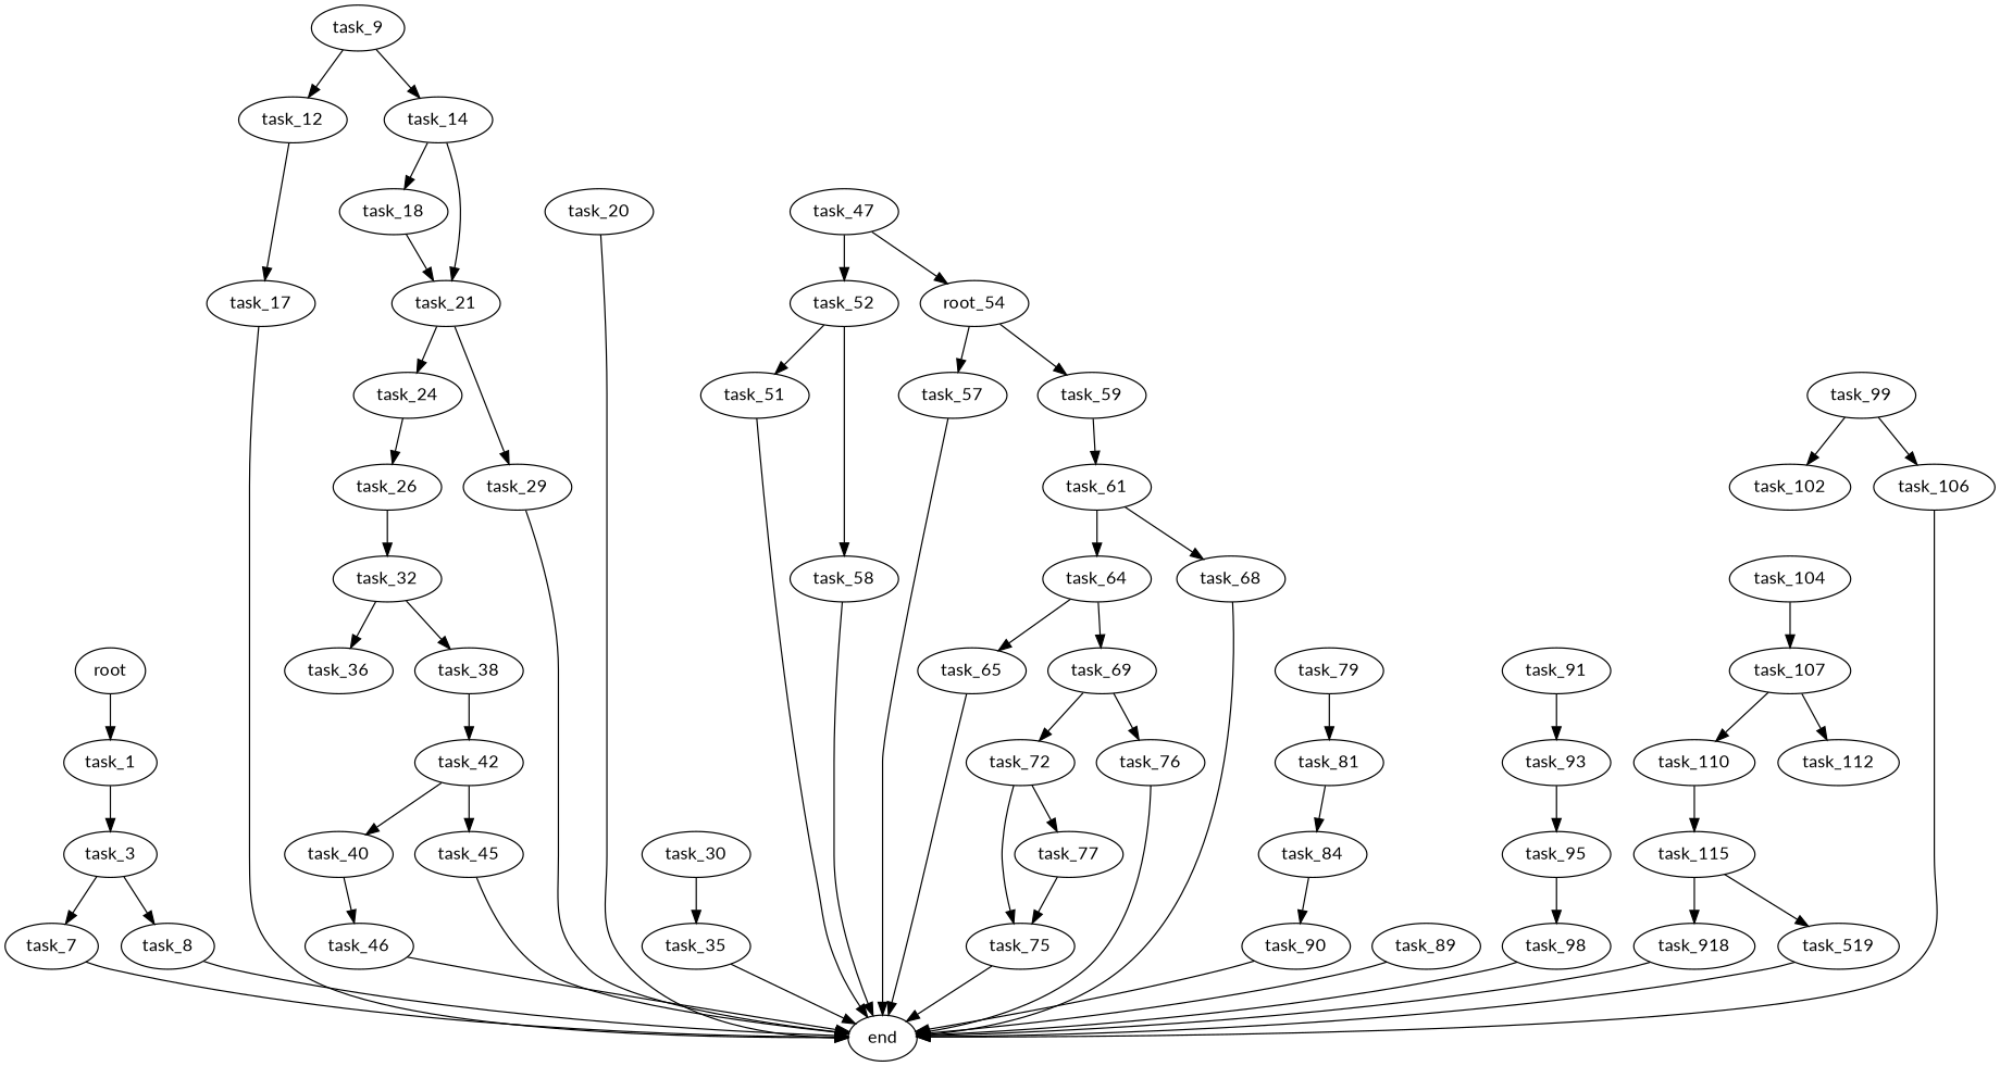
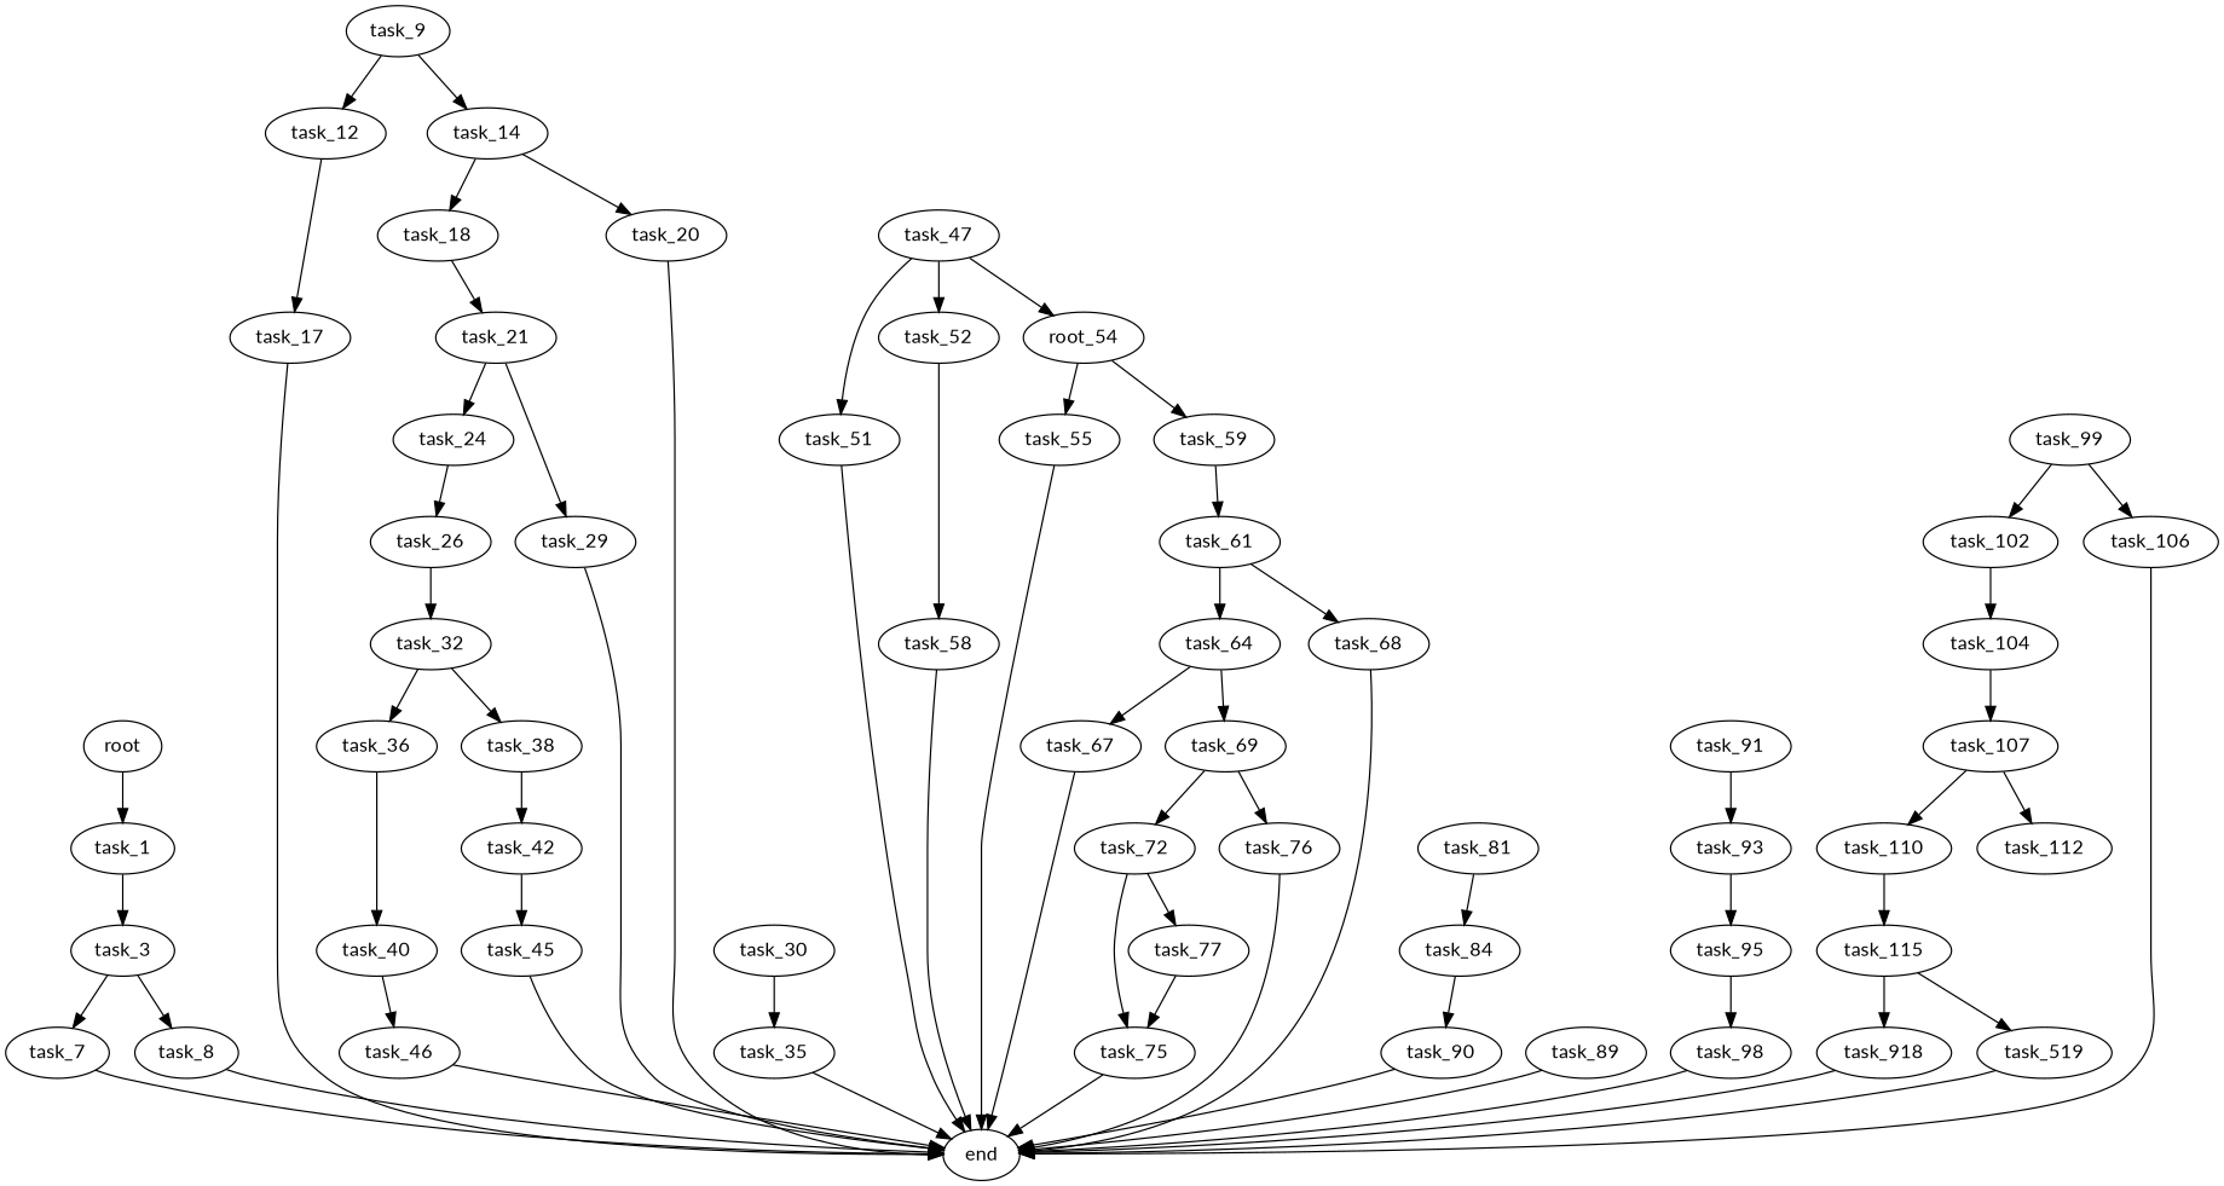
  digraph {
    fontname=Lato
    node [fontname=Lato]
    edge [fontname=Lato]
    root
    task_1
    task_3
    task_7
    task_8
    end
    task_9
    task_12
    task_14
    task_17
    task_18
    task_20
    task_21
    task_24
    task_29
    task_26
    task_32
    task_30
    task_35
    task_36
    task_38
    task_40
    task_42
    task_46
    task_45
    task_47
    task_51
    task_52
    n29 [label=root_54]
    task_58
-   task_57
+   task_57 [label=task_55]
    task_59
    task_61
    task_64
    task_68
-   task_67 [label=task_65]
+   task_67
    task_69
    task_72
    task_76
    task_75
    task_77
-   task_79
    task_81
    task_84
    task_90
    task_89
    task_91
    task_93
    task_95
    task_98
    task_99
    task_102
    task_106
    task_104
    task_107
    task_110
    task_112
    task_115
    n59 [label=task_918]
    n60 [label=task_519]
    root -> task_1
    task_1 -> task_3
    task_3 -> task_7
    task_3 -> task_8
    task_7 -> end
    task_8 -> end
    task_9 -> task_12
    task_9 -> task_14
    task_12 -> task_17
    task_14 -> task_18
-   task_14 -> task_21
+   task_14 -> task_20
    task_17 -> end
    task_18 -> task_21
    task_20 -> end
    task_21 -> task_24
    task_21 -> task_29
    task_24 -> task_26
    task_29 -> end
    task_26 -> task_32
    task_32 -> task_36
    task_32 -> task_38
    task_30 -> task_35
    task_35 -> end
-   task_42 -> task_40
+   task_36 -> task_40
    task_38 -> task_42
    task_40 -> task_46
    task_42 -> task_45
    task_46 -> end
    task_45 -> end
-   task_52 -> task_51
+   task_47 -> task_51
    task_47 -> task_52
    task_47 -> n29
    task_51 -> end
    task_52 -> task_58
    n29 -> task_57
    n29 -> task_59
    task_58 -> end
    task_57 -> end
    task_59 -> task_61
    task_61 -> task_64
    task_61 -> task_68
    task_64 -> task_67
    task_64 -> task_69
    task_68 -> end
    task_67 -> end
    task_69 -> task_72
    task_69 -> task_76
    task_72 -> task_75
    task_72 -> task_77
    task_76 -> end
    task_75 -> end
    task_77 -> task_75
-   task_79 -> task_81
    task_81 -> task_84
    task_84 -> task_90
    task_90 -> end
    task_89 -> end
    task_91 -> task_93
    task_93 -> task_95
    task_95 -> task_98
    task_98 -> end
    task_99 -> task_102
    task_99 -> task_106
+   task_102 -> task_104
    task_106 -> end
    task_104 -> task_107
    task_107 -> task_110
    task_107 -> task_112
    task_110 -> task_115
    task_115 -> n59
    task_115 -> n60
    n59 -> end
    n60 -> end
  }
